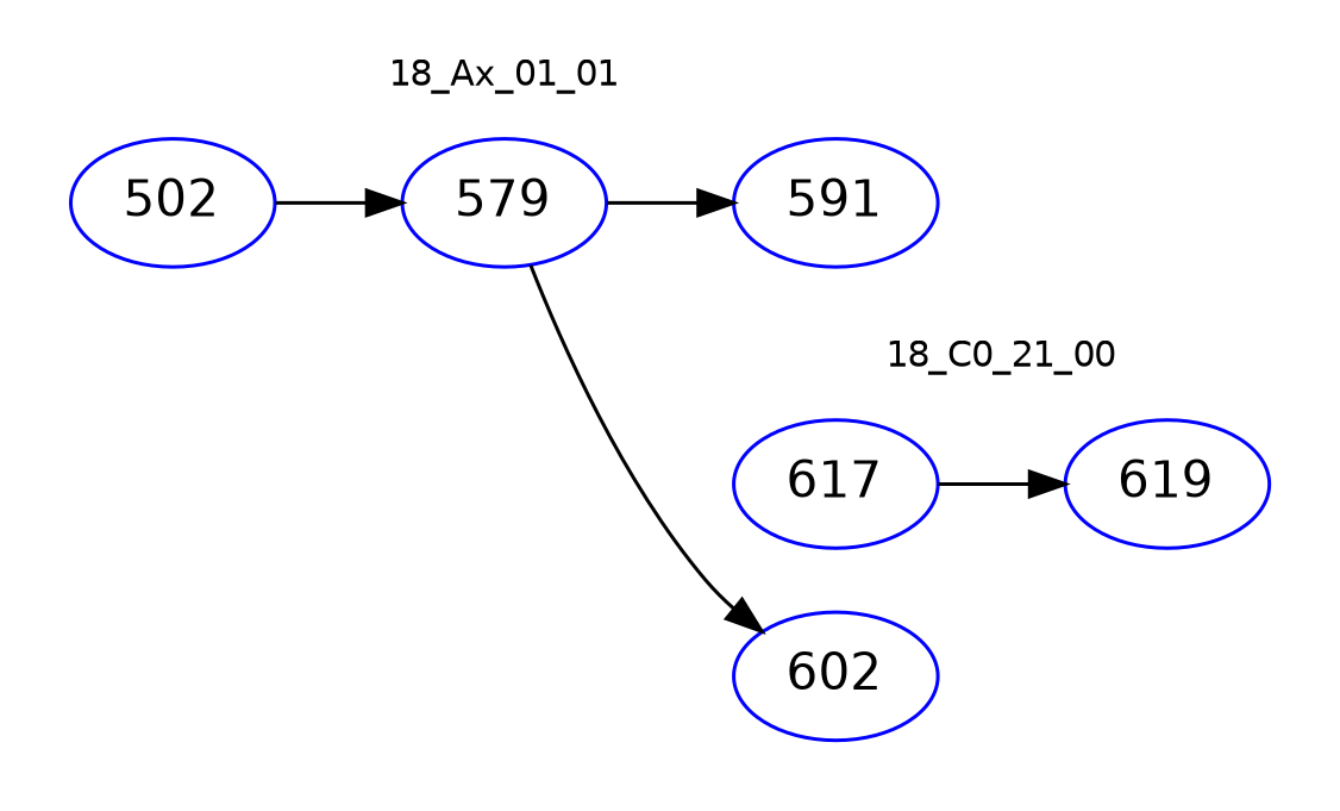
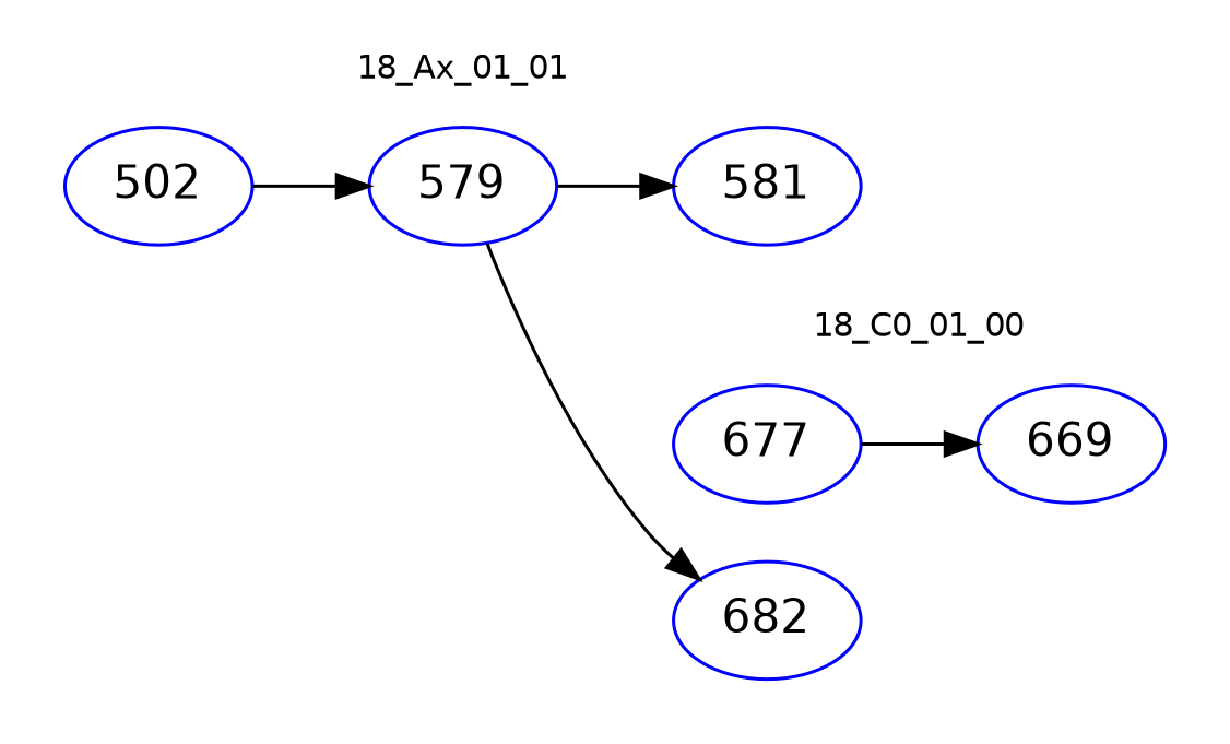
  digraph {
    fontname="DejaVu Sans"
    rankdir=LR
    node [color=blue fontname="DejaVu Sans"]
    edge [color=black fontname="DejaVu Sans"]
    n1 [label=502]
    n2 [label=579]
-   n3 [label=591]
-   n4 [label=617]
-   n5 [label=619]
-   n6 [label=602]
+   n3 [label=581]
+   n4 [label=677]
+   n5 [label=669]
+   n6 [label=682]
    subgraph cluster_1 {
      color=white
      fontsize=10
      label="18_Ax_01_01"
      n1
      n2
      n3
    }
    subgraph cluster_2 {
      color=white
      fontsize=10
-     label="18_C0_21_00"
+     label="18_C0_01_00"
      n4
      n5
      n6
    }
    n1 -> n2
    n2 -> n3
    n2 -> n6
    n4 -> n5
  }
